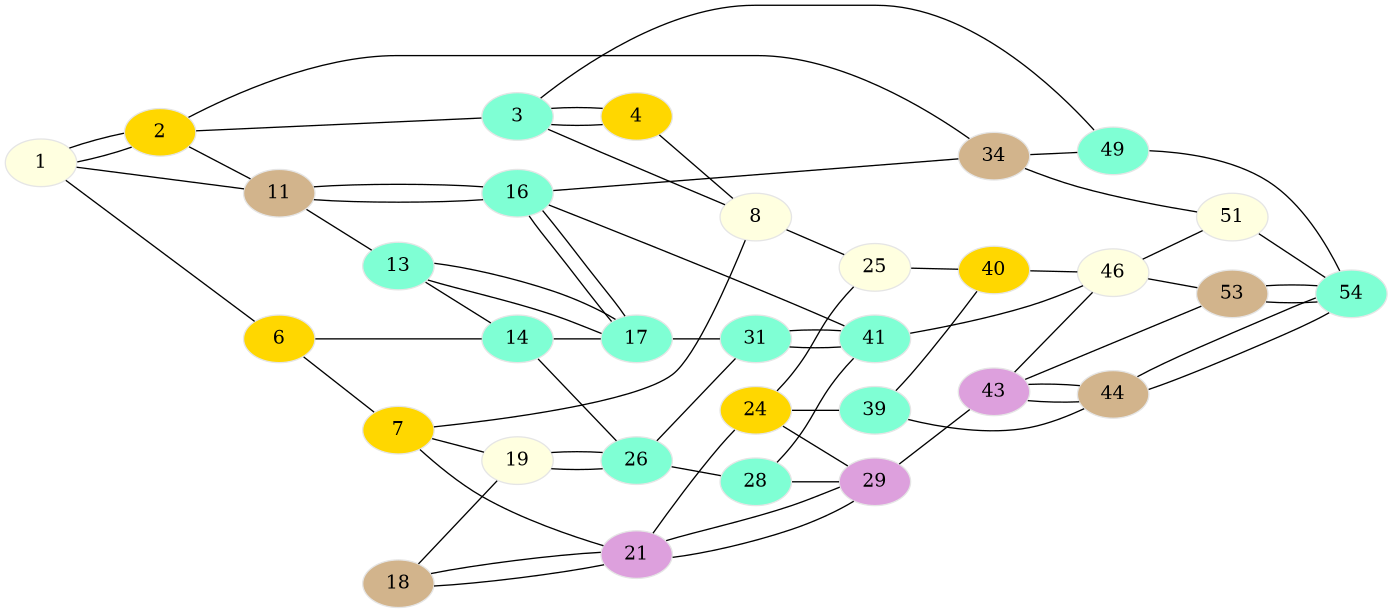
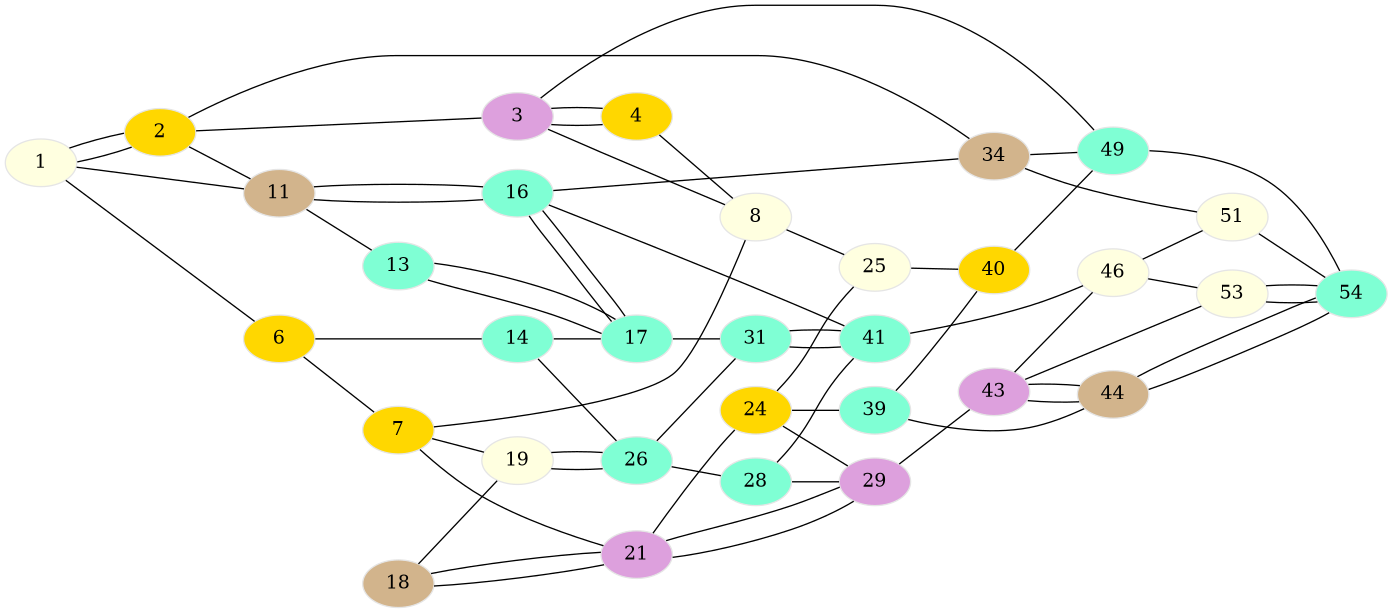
  graph {
    rankdir=LR
    node [color=gray90 fillcolor=aquamarine style=filled]
    1 [fillcolor=lightyellow super="+5"]
    2 [fillcolor=gold]
    6 [fillcolor=gold]
    11 [fillcolor=tan super="+12"]
-   3 [super="+9"]
+   3 [fillcolor=plum super="+9"]
    34 [fillcolor=tan super="+35"]
    7 [fillcolor=gold super="+23"]
    14 [super="+15"]
    13
    16 [super="+36"]
    4 [fillcolor=gold]
    8 [fillcolor=lightyellow super="+10"]
    49 [super="+50"]
    51 [fillcolor=lightyellow super="+56"]
    25 [fillcolor=lightyellow super="+37"]
    54 [super="+55"]
    19 [fillcolor=lightyellow super="+20"]
    21 [fillcolor=plum super="+22"]
    17 [super="+30"]
    26 [super="+27"]
    24 [fillcolor=gold super="+33"]
    29 [fillcolor=plum super="+32"]
    40 [fillcolor=gold super="+48"]
    41 [super="+42"]
    31
    28
    46 [fillcolor=lightyellow super="+52"]
    18 [fillcolor=tan]
    39 [super="+45"]
    43 [fillcolor=plum super="+47"]
    44 [fillcolor=tan]
-   53 [fillcolor=tan]
+   53 [fillcolor=lightyellow]
    1 -- 2
    1 -- 2
    1 -- 6
    1 -- 11
    2 -- 11
    2 -- 3
    2 -- 34
    6 -- 7
    6 -- 14
    11 -- 13
    11 -- 16
    11 -- 16
    3 -- 4
    3 -- 4
    3 -- 8
    3 -- 49
    34 -- 49
    34 -- 51 [weight=2]
    7 -- 8
    7 -- 19
    7 -- 21
    14 -- 17
    14 -- 26
-   13 -- 14
    13 -- 17
    13 -- 17
    16 -- 34
    16 -- 17
    16 -- 17
    16 -- 41
    4 -- 8
    8 -- 25
    49 -- 54
    51 -- 54
    25 -- 40
    19 -- 26
    19 -- 26
    21 -- 24
    21 -- 29
    21 -- 29
    17 -- 31
    26 -- 31
    26 -- 28
    24 -- 25
    24 -- 29
    24 -- 39
    29 -- 43
-   40 -- 46
+   40 -- 49
    41 -- 46
    31 -- 41
    31 -- 41
    28 -- 29
    28 -- 41
    46 -- 51
    46 -- 53
    18 -- 19
    18 -- 21
    18 -- 21
    39 -- 40 [weight=2]
    39 -- 44
    43 -- 46
    43 -- 44
    43 -- 44
    43 -- 53
    44 -- 54
    44 -- 54
    53 -- 54
    53 -- 54
  }
